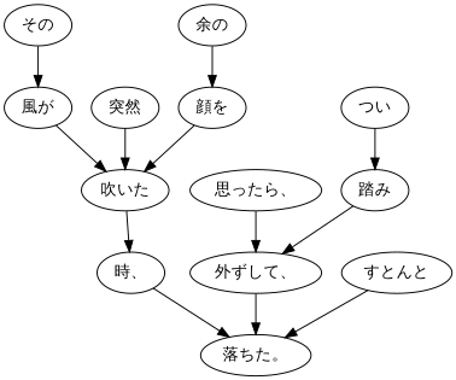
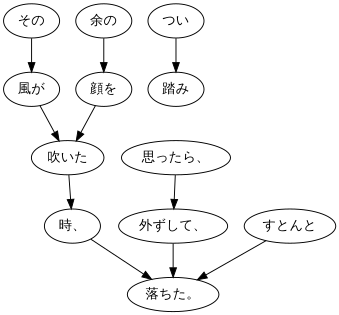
  digraph {
    fontname="Roboto Mono"
    node [fontname="Roboto Mono"]
    edge [fontname="Roboto Mono"]
    n1 [label="その"]
    n2 [label="風が"]
    n3 [label="吹いた"]
    n4 [label="時、"]
-   n5 [label="突然"]
    n6 [label="余の"]
    n7 [label="顔を"]
    n8 [label="落ちた。"]
    n9 [label="思ったら、"]
    n10 [label="外ずして、"]
    n11 [label="つい"]
    n12 [label="踏み"]
    n13 [label="すとんと"]
    n1 -> n2
    n2 -> n3
    n3 -> n4
    n4 -> n8
-   n5 -> n3
    n6 -> n7
    n7 -> n3
    n9 -> n10
    n10 -> n8
    n11 -> n12
-   n12 -> n10
    n13 -> n8
  }
